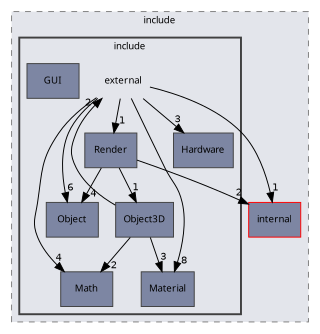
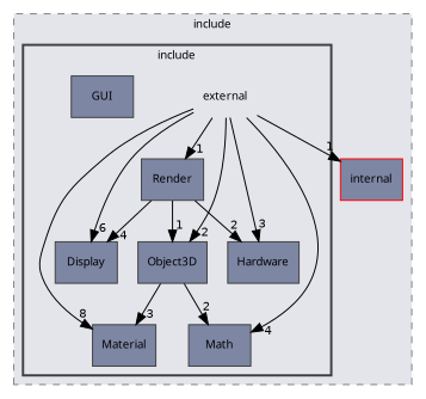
  digraph {
    compound=true
    fontname="Noto Sans"
    node [fontname="Noto Sans" fontsize=10 shape=box color=grey25 fillcolor="#7d86a3" style="filled,"]
    edge [fontname="Noto Sans" fontsize=10 headlabel=2 labeldistance=1.5 labelfontname=Helvetica labelfontsize=10]
    n1 [label=external shape=plaintext color="" fillcolor="" style=""]
-   n2 [label=Object]
+   n2 [label=Display]
    n3 [label=GUI]
    n4 [label=Hardware]
    n5 [label=Material]
    n6 [label=Math]
    n7 [label=Object3D]
    n8 [label=Render]
    n9 [color=red label=internal]
    subgraph cluster_1 {
      bgcolor="#e3e5eb"
      fontsize=10
      label=include
      pencolor=grey50
      style="filled,dashed,"
      n9
      subgraph cluster_2 {
        bgcolor="#e3e5eb"
        fontsize=10
        pencolor=grey25
        style="filled,bold,"
        n1
        n2
        n3
        n4
        n5
        n6
        n7
        n8
      }
    }
    n1 -> n2 [headlabel=6]
    n1 -> n4 [headlabel=3]
    n1 -> n5 [headlabel=8]
    n1 -> n6 [headlabel=4]
-   n7 -> n1
+   n1 -> n7
    n1 -> n8 [headlabel=1]
    n1 -> n9 [headlabel=1]
    n7 -> n5 [headlabel=3]
    n7 -> n6
    n8 -> n2 [headlabel=4]
-   n8 -> n9
+   n8 -> n4
    n8 -> n7 [headlabel=1]
  }
